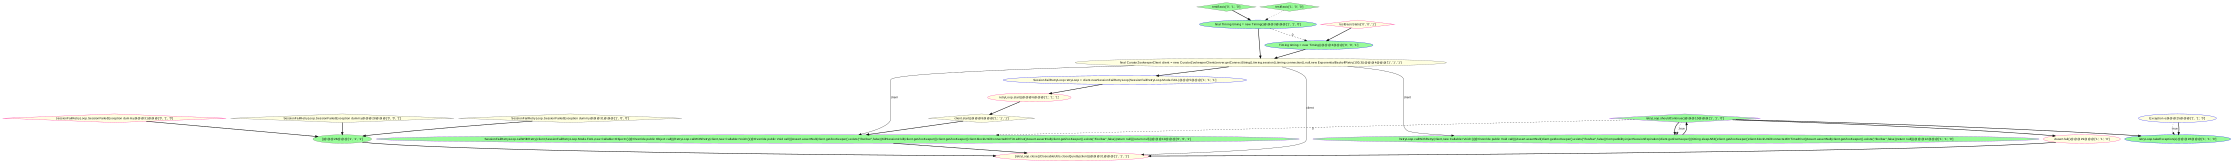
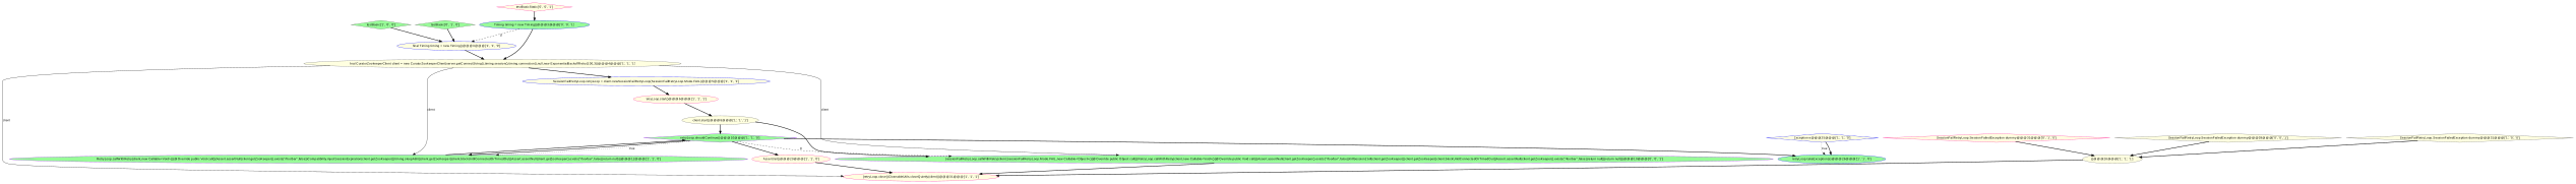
  digraph {
    fontname="Liberation Sans"
    node [color=gray40 fillcolor=lightyellow fontname="Liberation Sans" shape=ellipse style=filled]
    edge [fontname="Liberation Sans" style=bold]
    n1 [color=deeppink label="SessionFailRetryLoop.SessionFailedException dummy@@@31@@@['0', '1', '0']" shape=diamond]
-   n2 [fillcolor=palegreen label="{}@@@28@@@['1', '1', '1']"]
+   n2 [label="{}@@@28@@@['1', '1', '1']"]
    n3 [color=deeppink label="{retryLoop.close()CloseableUtils.closeQuietly(client)}@@@31@@@['1', '1', '1']"]
    n4 [color=purple fillcolor=palegreen label="RetryLoop.callWithRetry(client,new Callable<Void>(){@Override public Void call(){Assert.assertNull(client.getZooKeeper().exists(\"/foo/bar\",false))Compatibility.injectSessionExpiration(client.getZooKeeper())timing.sleepABit()client.getZooKeeper()client.blockUntilConnectedOrTimedOut()Assert.assertNull(client.getZooKeeper().exists(\"/foo/bar\",false))return null}})@@@12@@@['1', '1', '0']"]
    n5 [color=purple fillcolor=palegreen label="retryLoop.shouldContinue()@@@10@@@['1', '1', '0']" shape=diamond]
    n6 [color=purple fillcolor=palegreen label="SessionFailRetryLoop.callWithRetry(client,SessionFailRetryLoop.Mode.FAIL,new Callable<Object>(){@Override public Object call(){RetryLoop.callWithRetry(client,new Callable<Void>(){@Override public Void call(){Assert.assertNull(client.getZooKeeper().exists(\"/foo/bar\",false))KillSession2.kill(client.getZooKeeper())client.getZooKeeper()client.blockUntilConnectedOrTimedOut()Assert.assertNull(client.getZooKeeper().exists(\"/foo/bar\",false))return null}})return null}})@@@10@@@['0', '0', '1']"]
    n7 [color=blue fillcolor=palegreen label="retryLoop.takeException(e)@@@26@@@['1', '1', '0']"]
    n8 [color=deeppink label="Assert.fail()@@@29@@@['1', '1', '0']"]
-   n9 [label="client.start()@@@8@@@['1', '1', '1']" shape=diamond]
+   n9 [label="client.start()@@@8@@@['1', '1', '1']"]
    n10 [color=deeppink label="retryLoop.start()@@@6@@@['1', '1', '1']"]
    n11 [fillcolor=palegreen label="testBasic['0', '1', '0']" shape=diamond]
-   n12 [color=blue fillcolor=palegreen label="final Timing timing = new Timing()@@@3@@@['1', '1', '0']"]
+   n12 [color=blue label="final Timing timing = new Timing()@@@3@@@['1', '1', '0']"]
    n13 [color=blue fillcolor=palegreen label="Timing timing = new Timing()@@@3@@@['0', '0', '1']"]
    n14 [label="final CuratorZookeeperClient client = new CuratorZookeeperClient(server.getConnectString(),timing.session(),timing.connection(),null,new ExponentialBackoffRetry(100,3))@@@4@@@['1', '1', '1']"]
    n15 [color=deeppink label="testBasicStatic['0', '0', '1']" shape=diamond]
    n16 [color=blue label="SessionFailRetryLoop retryLoop = client.newSessionFailRetryLoop(SessionFailRetryLoop.Mode.FAIL)@@@5@@@['1', '1', '1']"]
    n17 [label="SessionFailRetryLoop.SessionFailedException dummy@@@28@@@['0', '0', '1']" shape=diamond]
-   n18 [color=blue label="Exception e@@@25@@@['1', '1', '0']"]
+   n18 [color=blue label="Exception e@@@25@@@['1', '1', '0']" shape=diamond]
    n19 [fillcolor=palegreen label="testBasic['1', '0', '0']" shape=diamond]
    n20 [label="SessionFailRetryLoop.SessionFailedException dummy@@@31@@@['1', '0', '0']" shape=diamond]
    n1 -> n2
    n2 -> n3
    n4 -> n5
    n5 -> n4
    n5 -> n4 [label=true style=dotted]
    n5 -> n6 [label=0 style=dashed]
    n5 -> n7
    n5 -> n8
    n6 -> n3
    n8 -> n3
+   n9 -> n5
    n9 -> n6
    n10 -> n9
    n11 -> n12
-   n12 -> n13 [label=0 style=dashed]
+   n13 -> n12 [label=0 style=dashed]
    n12 -> n14
    n13 -> n14
    n14 -> n3 [label=client style=solid]
    n14 -> n4 [label=client style=solid]
    n14 -> n6 [label=client style=solid]
    n14 -> n16
    n15 -> n13
    n16 -> n10
    n17 -> n2
    n18 -> n7
    n18 -> n7 [label=true style=dotted]
-   n19 -> n12 [style=dotted]
+   n19 -> n12
    n20 -> n2
  }
